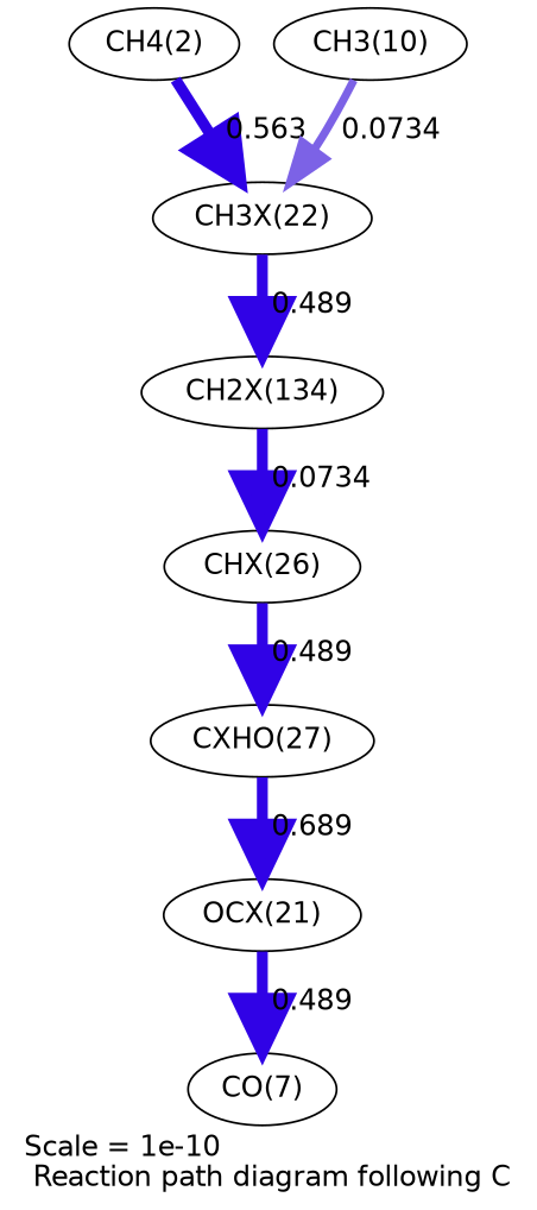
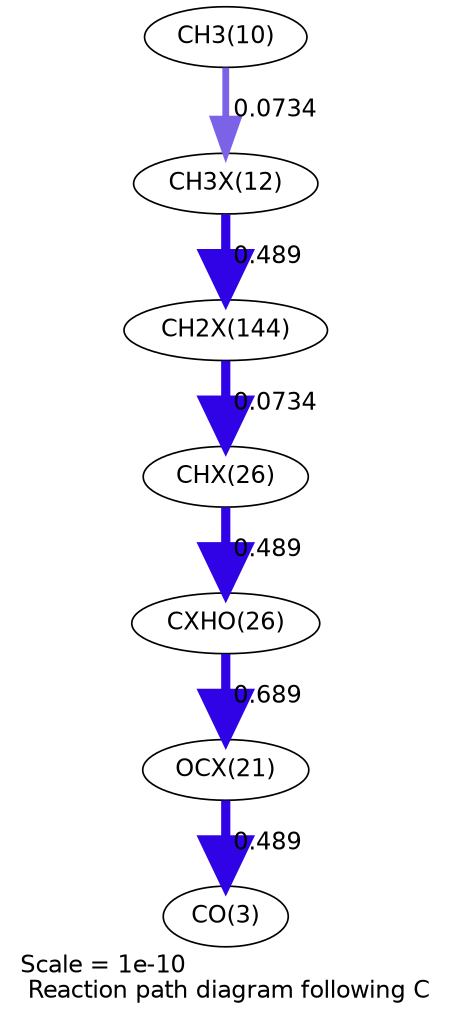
  digraph {
    fontname=Helvetica
    label="Scale = 1e-10\l Reaction path diagram following C"
    node [fontname=Helvetica]
    edge [arrowsize=2.73 color="0.7, 0.989, 0.9" fontname=Helvetica penwidth=5.46]
-   n1 [label="CH4(2)"]
-   n2 [label="CH3X(22)"]
-   n3 [label="CH2X(134)"]
+   n2 [label="CH3X(12)"]
+   n3 [label="CH2X(144)"]
    n4 [label="CH3(10)"]
    n5 [label="CHX(26)"]
-   n6 [label="CXHO(27)"]
+   n6 [label="CXHO(26)"]
    n7 [label="OCX(21)"]
-   n8 [label="CO(7)"]
-   n1 -> n2 [arrowsize=2.78 color="0.7, 1.06, 0.9" label=" 0.563" penwidth=5.57]
+   n8 [label="CO(3)"]
    n2 -> n3 [label=" 0.489"]
    n3 -> n5 [label=" 0.0734"]
    n4 -> n2 [arrowsize=2.01 color="0.7, 0.573, 0.9" label=" 0.0734" penwidth=4.03]
    n5 -> n6 [label=" 0.489"]
    n6 -> n7 [label=" 0.689"]
    n7 -> n8 [label=" 0.489"]
  }
